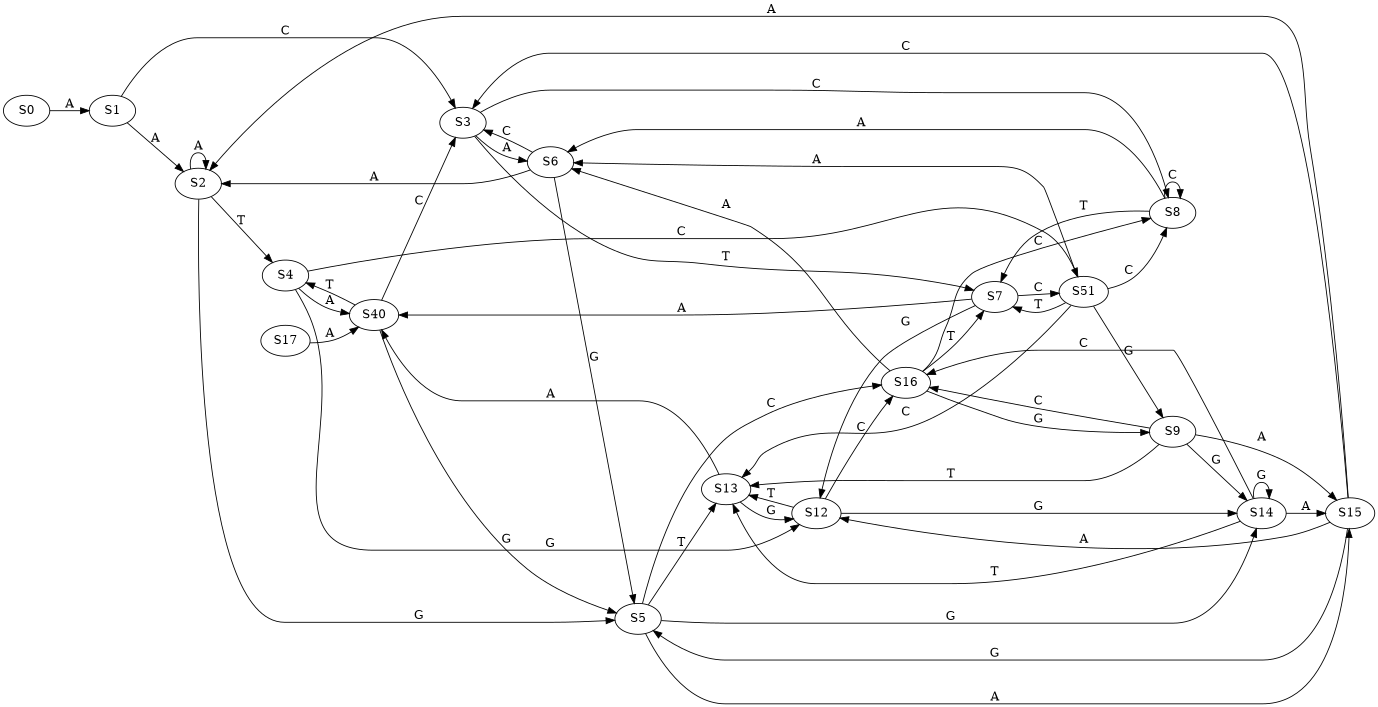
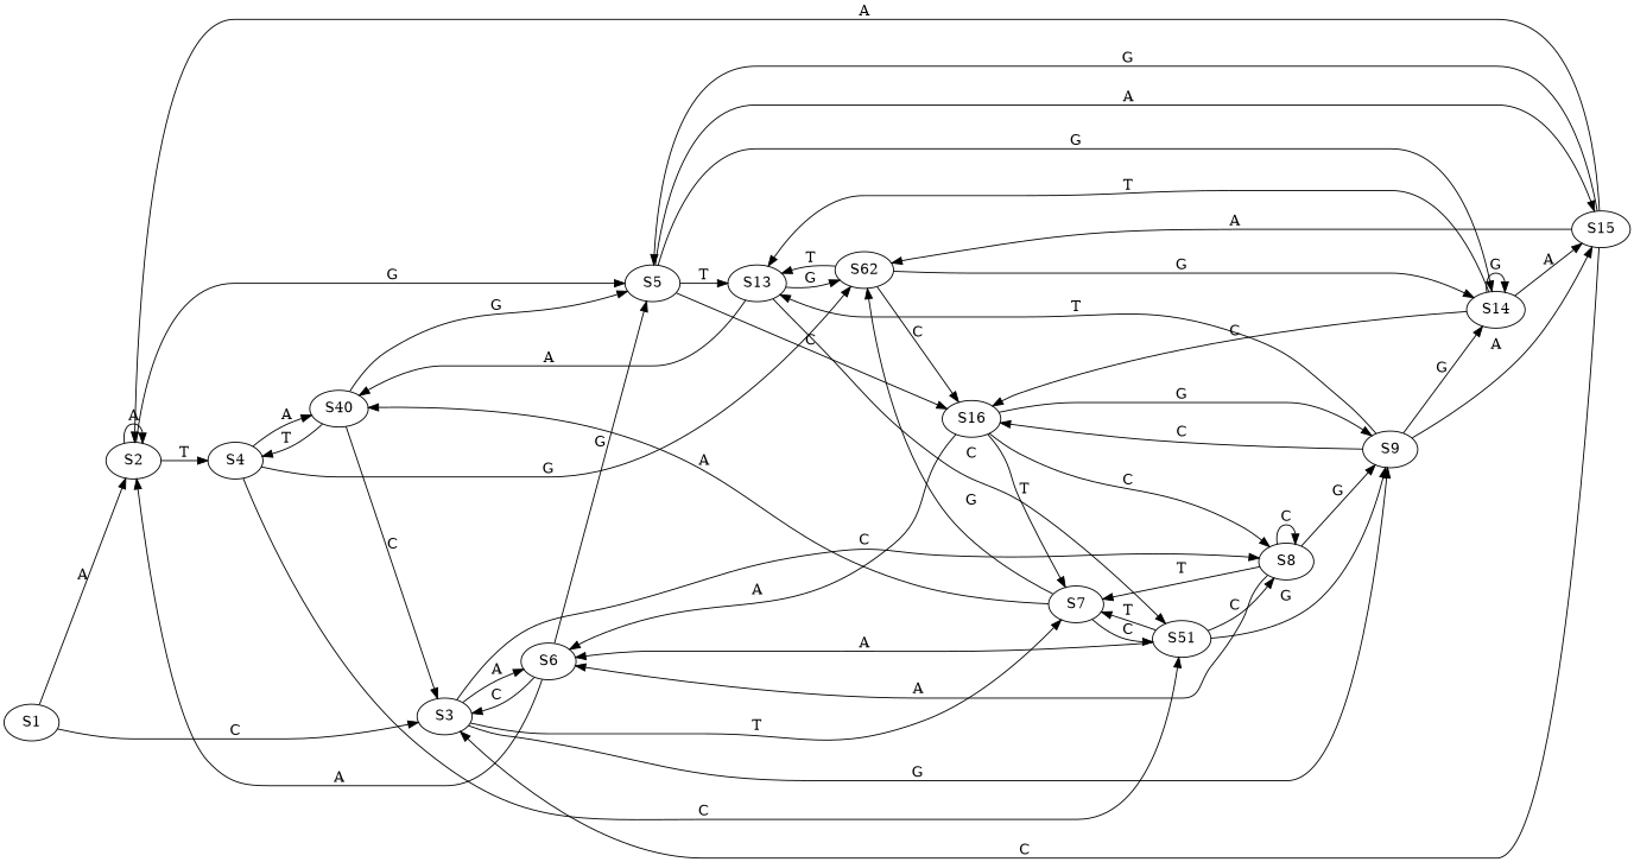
  strict digraph {
    rankdir=LR
-   S0
    S1
    S2
    S3
    S4
    S5
    S6
    S7
    S8
    S9
    n11 [label=S40]
    n12 [label=S51]
-   S12
+   S12 [label=S62]
    S13
    S14
    S15
    S16
-   S17
-   S0 -> S1 [label=A]
    S1 -> S2 [label=A]
    S1 -> S3 [label=C]
    S2 -> S2 [label=A]
    S2 -> S4 [label=T]
    S2 -> S5 [label=G]
    S3 -> S6 [label=A]
    S3 -> S7 [label=T]
    S3 -> S8 [label=C]
+   S3 -> S9 [label=G]
    S4 -> n11 [label=A]
    S4 -> n12 [label=C]
    S4 -> S12 [label=G]
    S5 -> S13 [label=T]
    S5 -> S14 [label=G]
    S5 -> S15 [label=A]
    S5 -> S16 [label=C]
    S6 -> S2 [label=A]
    S6 -> S3 [label=C]
    S6 -> S5 [label=G]
    S7 -> n11 [label=A]
    S7 -> n12 [label=C]
    S7 -> S12 [label=G]
    S8 -> S6 [label=A]
    S8 -> S7 [label=T]
    S8 -> S8 [label=C]
+   S8 -> S9 [label=G]
    S9 -> S13 [label=T]
    S9 -> S14 [label=G]
    S9 -> S15 [label=A]
    S9 -> S16 [label=C]
    n11 -> S3 [label=C]
    n11 -> S4 [label=T]
    n11 -> S5 [label=G]
    n12 -> S6 [label=A]
    n12 -> S7 [label=T]
    n12 -> S8 [label=C]
    n12 -> S9 [label=G]
    S12 -> S13 [label=T]
    S12 -> S14 [label=G]
    S12 -> S16 [label=C]
    S13 -> n11 [label=A]
-   n12 -> S13 [label=C]
+   S13 -> n12 [label=C]
    S13 -> S12 [label=G]
    S14 -> S13 [label=T]
    S14 -> S14 [label=G]
    S14 -> S15 [label=A]
    S14 -> S16 [label=C]
    S15 -> S2 [label=A]
    S15 -> S3 [label=C]
    S15 -> S5 [label=G]
    S15 -> S12 [label=A]
    S16 -> S6 [label=A]
    S16 -> S7 [label=T]
    S16 -> S8 [label=C]
    S16 -> S9 [label=G]
-   S17 -> n11 [label=A]
  }
